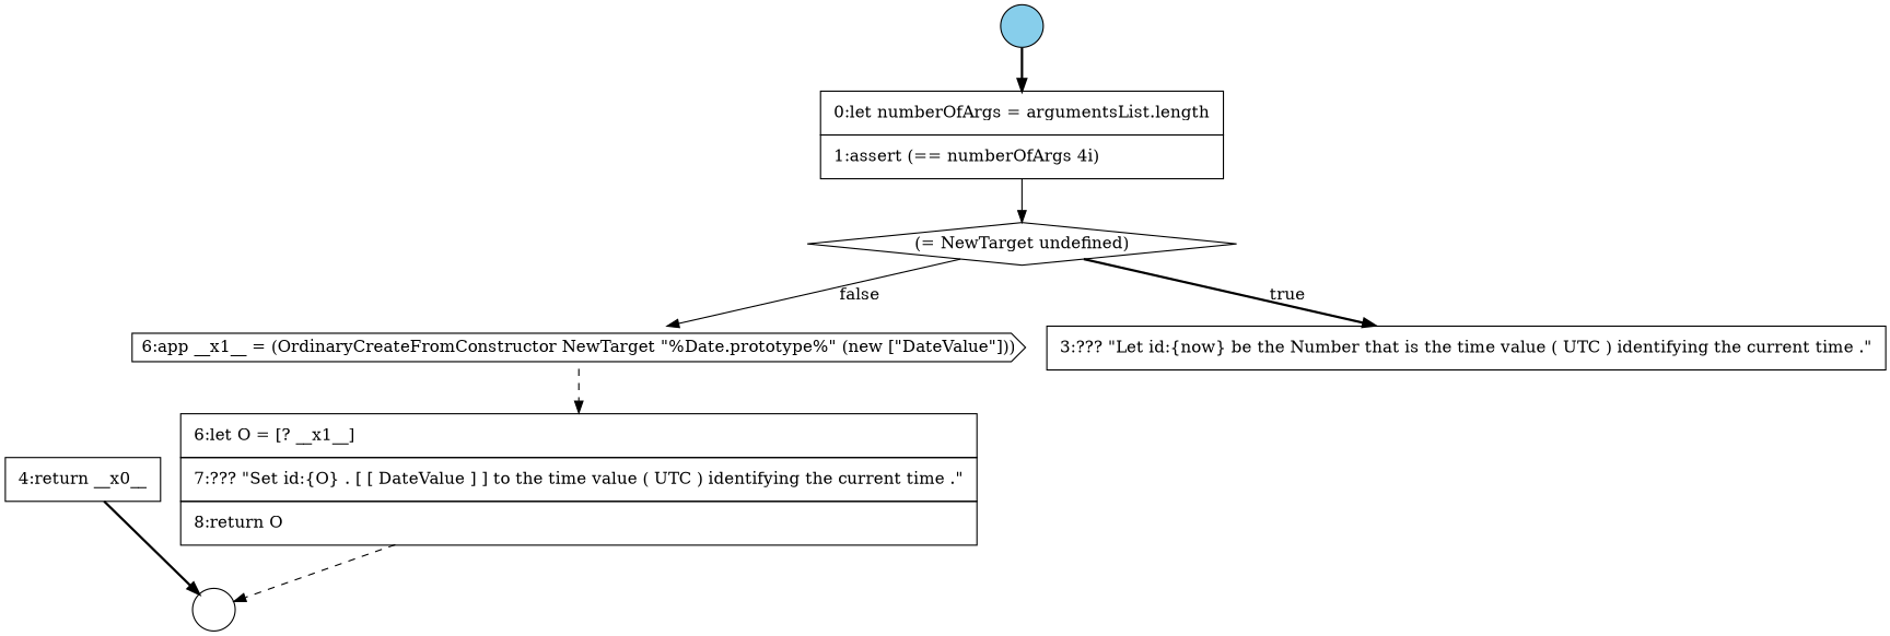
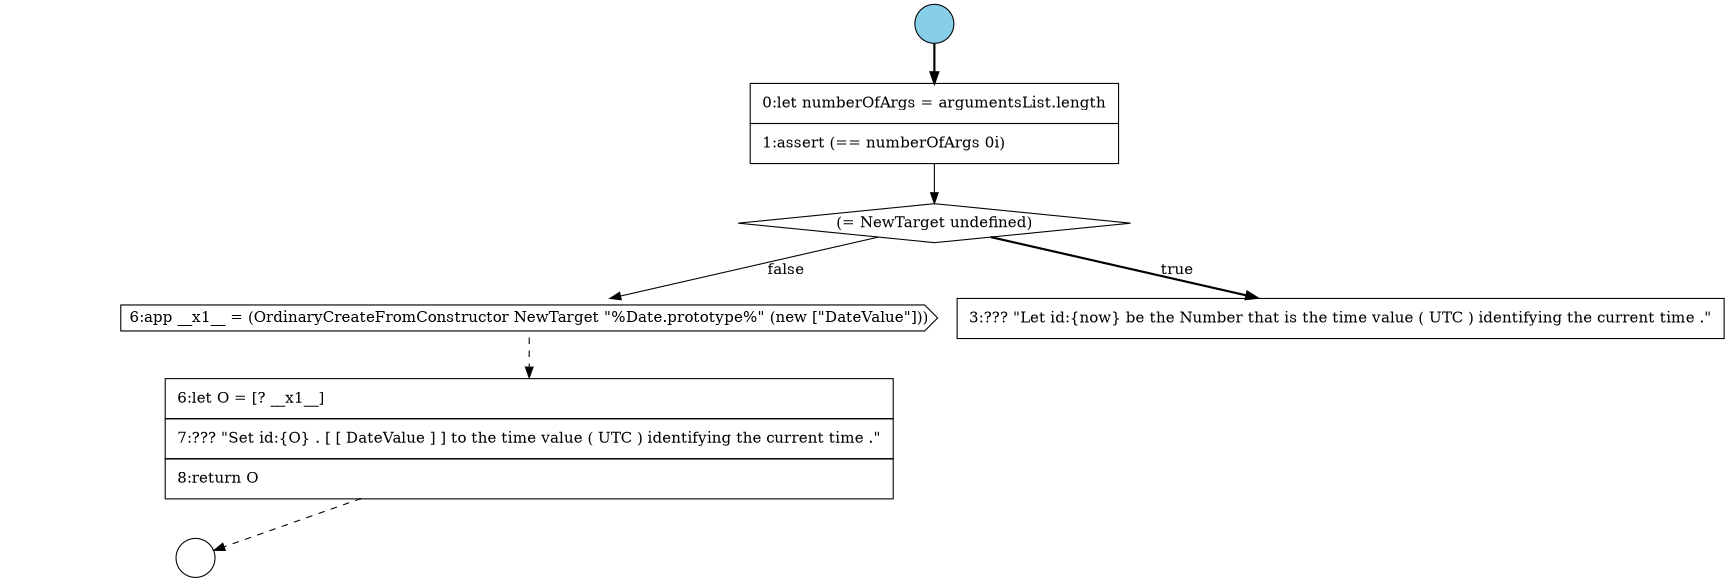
  digraph {
    node [color=black fillcolor=white shape=none style=filled]
    edge [color=black style=bold]
-   n1 [label=<<font color="black">     <table border="0" cellborder="1" cellspacing="0" cellpadding="10">       <tr><td align="left">4:return __x0__</td></tr>     </table>   </font>> margin=0]
    n2 [label=" " shape=circle]
    n3 [label=<<font color="black">6:app __x1__ = (OrdinaryCreateFromConstructor NewTarget &quot;%Date.prototype%&quot; (new [&quot;DateValue&quot;]))</font>> shape=cds]
    n4 [label=<<font color="black">     <table border="0" cellborder="1" cellspacing="0" cellpadding="10">       <tr><td align="left">6:let O = [? __x1__]</td></tr>       <tr><td align="left">7:??? &quot;Set id:{O} . [ [ DateValue ] ] to the time value ( UTC ) identifying the current time .&quot;</td></tr>       <tr><td align="left">8:return O</td></tr>     </table>   </font>> margin=0]
-   n5 [label=<<font color="black">     <table border="0" cellborder="1" cellspacing="0" cellpadding="10">       <tr><td align="left">0:let numberOfArgs = argumentsList.length</td></tr>       <tr><td align="left">1:assert (== numberOfArgs 4i)</td></tr>     </table>   </font>> margin=0]
+   n5 [label=<<font color="black">     <table border="0" cellborder="1" cellspacing="0" cellpadding="10">       <tr><td align="left">0:let numberOfArgs = argumentsList.length</td></tr>       <tr><td align="left">1:assert (== numberOfArgs 0i)</td></tr>     </table>   </font>> margin=0]
    n6 [label=<<font color="black">(= NewTarget undefined)</font>> shape=diamond]
    n7 [label=<<font color="black">     <table border="0" cellborder="1" cellspacing="0" cellpadding="10">       <tr><td align="left">3:??? &quot;Let id:{now} be the Number that is the time value ( UTC ) identifying the current time .&quot;</td></tr>     </table>   </font>> margin=0]
    n8 [fillcolor=skyblue label=" " shape=circle]
-   n1 -> n2
    n3 -> n4 [style=dashed]
    n4 -> n2 [style=dashed]
    n5 -> n6 [style=solid]
    n6 -> n3 [label=<<font color="black">false</font>> style=solid]
    n6 -> n7 [label=<<font color="black">true</font>>]
    n8 -> n5
  }
